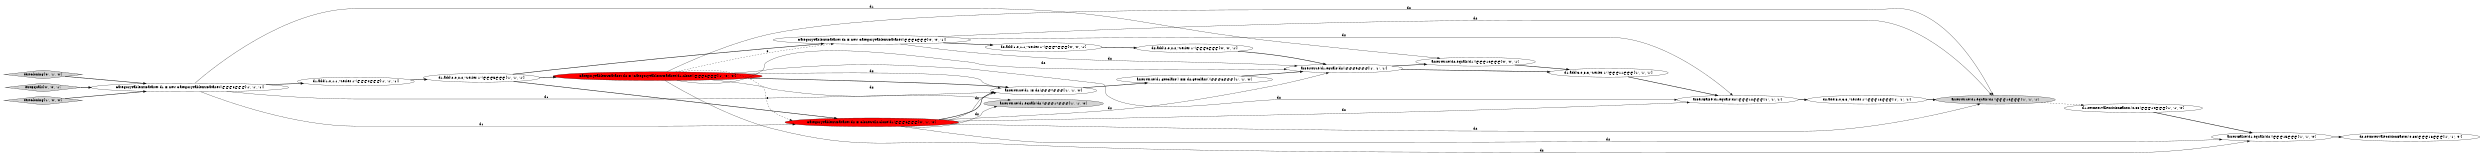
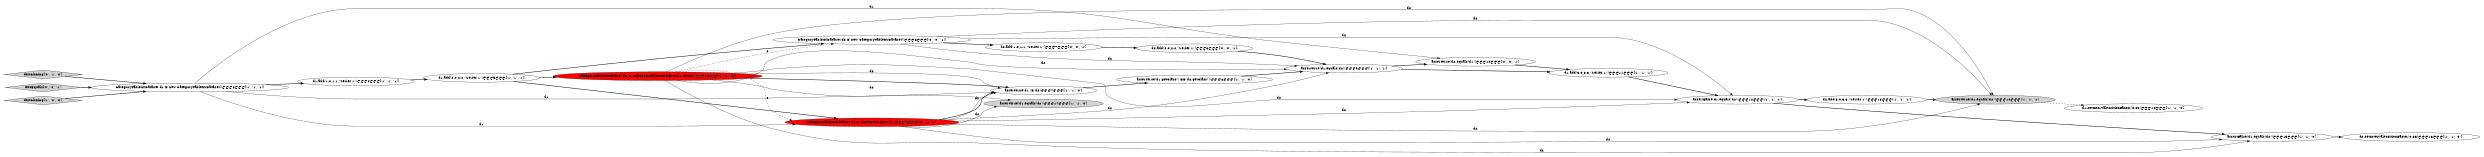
  digraph {
    rankdir=LR
    node [fillcolor=white shape=ellipse style=filled]
    edge [style=bold]
    n1 [label="d2.add(1.0,1.1,\"Series 1\")@@@7@@@['0', '0', '1']"]
    n2 [label="d2.add(2.0,2.2,\"Series 1\")@@@8@@@['0', '0', '1']"]
    n3 [label="assertTrue(d1.equals(d2))@@@9@@@['1', '1', '1']"]
    n4 [label="assertFalse(d1.equals(d2))@@@15@@@['1', '1', '0']"]
    n5 [label="d2.setIntervalPositionFactor(0.33)@@@16@@@['1', '1', '0']"]
    n6 [fillcolor=lightgray label="assertTrue(d1.equals(d2))@@@14@@@['1', '1', '1']"]
    n7 [label="d1.setIntervalPositionFactor(0.33)@@@14@@@['1', '1', '0']"]
    n8 [fillcolor=lightgray label="assertTrue(d1.equals(d2))@@@17@@@['1', '1', '0']"]
    n9 [label="d1.add(1.0,1.1,\"Series 1\")@@@4@@@['1', '1', '1']"]
    n10 [label="d1.add(2.0,2.2,\"Series 1\")@@@5@@@['1', '1', '1']"]
    n11 [fillcolor=red label="CategoryTableXYDataset d2 = CloneUtils.clone(d1)@@@6@@@['0', '1', '0']"]
    n12 [label="CategoryTableXYDataset d2 = new CategoryTableXYDataset()@@@6@@@['0', '0', '1']"]
    n13 [fillcolor=red label="CategoryTableXYDataset d2 = (CategoryTableXYDataset)d1.clone()@@@6@@@['1', '0', '0']"]
    n14 [label="assertTrue(d2.equals(d1))@@@10@@@['0', '0', '1']"]
    n15 [label="d1.add(3.0,3.3,\"Series 1\")@@@11@@@['1', '1', '1']"]
    n16 [label="assertFalse(d1.equals(d2))@@@12@@@['1', '1', '1']"]
    n17 [fillcolor=lightgray label="testCloning['0', '1', '0']" shape=diamond]
    n18 [label="CategoryTableXYDataset d1 = new CategoryTableXYDataset()@@@3@@@['1', '1', '1']"]
    n19 [label="assertTrue(d1 != d2)@@@7@@@['1', '1', '0']"]
    n20 [label="d2.add(3.0,3.3,\"Series 1\")@@@13@@@['1', '1', '1']"]
    n21 [label="assertTrue(d1.getClass() == d2.getClass())@@@8@@@['1', '1', '0']"]
    n22 [fillcolor=lightgray label="testEquals['0', '0', '1']" shape=diamond]
    n23 [fillcolor=lightgray label="testCloning['1', '0', '0']" shape=diamond]
    n1 -> n2
    n2 -> n3
    n3 -> n14
    n3 -> n15
    n4 -> n5
    n6 -> n7 [style=dashed]
-   n7 -> n4
+   n16 -> n4
    n9 -> n10
    n10 -> n11
    n10 -> n12
    n10 -> n13
    n11 -> n3 [label=d2 style=solid]
    n11 -> n4 [label=d2 style=solid]
    n11 -> n6 [label=d2 style=solid]
    n11 -> n8 [label=d2 style=solid]
    n11 -> n16 [label=d2 style=solid]
    n11 -> n19 [label=d2 style=solid]
    n11 -> n19
    n12 -> n1
    n12 -> n3 [label=d2 style=solid]
    n12 -> n6 [label=d2 style=solid]
    n12 -> n16 [label=d2 style=solid]
    n13 -> n3 [label=d2 style=solid]
    n13 -> n4 [label=d2 style=solid]
    n13 -> n6 [label=d2 style=solid]
    n13 -> n8 [label=d2 style=solid]
    n13 -> n11 [label=0 style=dashed]
    n13 -> n12 [label=0 style=dashed]
    n13 -> n16 [label=d2 style=solid]
    n13 -> n19 [label=d2 style=solid]
    n13 -> n19
    n14 -> n15
    n15 -> n16
    n16 -> n20
    n17 -> n18
    n18 -> n9
    n18 -> n11 [label=d1 style=solid]
    n18 -> n14 [label=d1 style=solid]
    n18 -> n19 [label=d1 style=solid]
    n19 -> n21
    n20 -> n6
    n21 -> n3
    n22 -> n18
    n23 -> n18
  }
